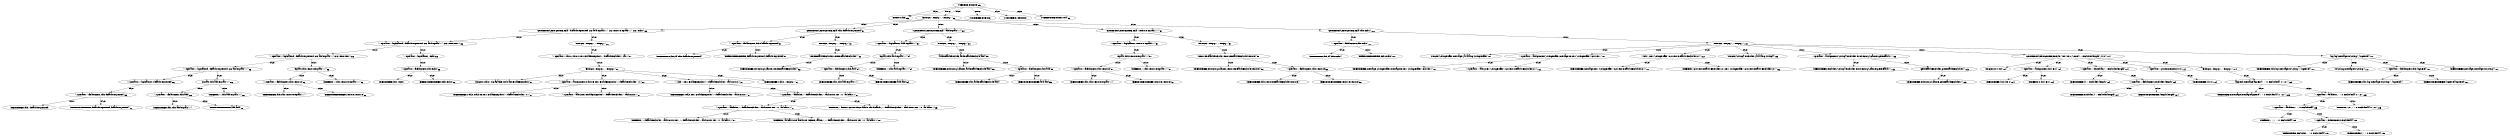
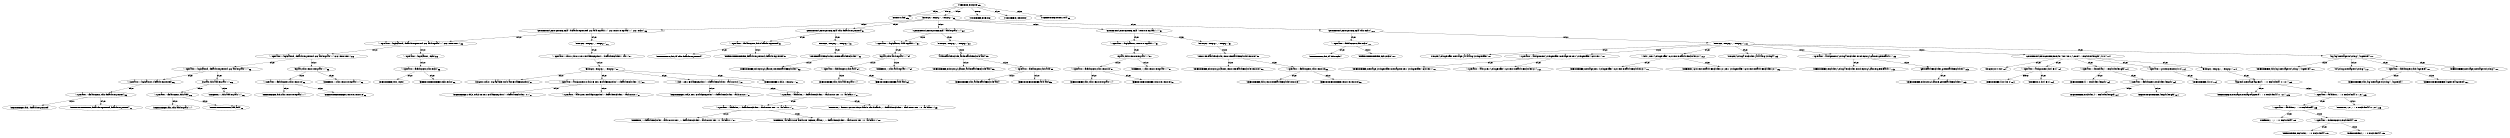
  digraph {
    n1 [label=<(METHOD,execute)<SUB>85</SUB>>]
    n2 [label=<(PARAM,this)<SUB>85</SUB>>]
    n3 [label=<(BLOCK,&lt;empty&gt;,&lt;empty&gt;)<SUB>85</SUB>>]
    n4 [label=<(MODIFIER,PUBLIC)>]
    n5 [label=<(MODIFIER,VIRTUAL)>]
    n6 [label=<(METHOD_RETURN,void)<SUB>85</SUB>>]
    n7 [label=<(CONTROL_STRUCTURE,IF,if (!defaultrequested &amp;&amp; add.equals(&quot;&quot;) &amp;&amp; remove.equals(&quot;&quot;) &amp;&amp; !echo))<SUB>86</SUB>>]
    n8 [label=<(CONTROL_STRUCTURE,IF,if (this.defaultrequested))<SUB>91</SUB>>]
    n9 [label=<(CONTROL_STRUCTURE,IF,if (!add.equals(&quot;&quot;)))<SUB>94</SUB>>]
    n10 [label=<(CONTROL_STRUCTURE,IF,if (!remove.equals(&quot;&quot;)))<SUB>97</SUB>>]
    n11 [label=<(CONTROL_STRUCTURE,IF,if (this.echo))<SUB>100</SUB>>]
    n12 [label=<(&lt;operator&gt;.logicalAnd,!defaultrequested &amp;&amp; add.equals(&quot;&quot;) &amp;&amp; remove.e...)<SUB>86</SUB>>]
    n13 [label=<(BLOCK,&lt;empty&gt;,&lt;empty&gt;)<SUB>86</SUB>>]
    n14 [label=<(&lt;operator&gt;.fieldAccess,this.defaultrequested)<SUB>91</SUB>>]
    n15 [label=<(BLOCK,&lt;empty&gt;,&lt;empty&gt;)<SUB>91</SUB>>]
    n16 [label=<(&lt;operator&gt;.logicalNot,!add.equals(&quot;&quot;))<SUB>94</SUB>>]
    n17 [label=<(BLOCK,&lt;empty&gt;,&lt;empty&gt;)<SUB>94</SUB>>]
    n18 [label=<(&lt;operator&gt;.logicalNot,!remove.equals(&quot;&quot;))<SUB>97</SUB>>]
    n19 [label=<(BLOCK,&lt;empty&gt;,&lt;empty&gt;)<SUB>97</SUB>>]
    n20 [label=<(&lt;operator&gt;.fieldAccess,this.echo)<SUB>100</SUB>>]
    n21 [label=<(BLOCK,&lt;empty&gt;,&lt;empty&gt;)<SUB>100</SUB>>]
    n22 [label=<(&lt;operator&gt;.logicalAnd,!defaultrequested &amp;&amp; add.equals(&quot;&quot;) &amp;&amp; remove.e...)<SUB>86</SUB>>]
    n23 [label=<(&lt;operator&gt;.logicalNot,!echo)<SUB>86</SUB>>]
    n24 [label=<(&lt;operator&gt;.throw,throw new BuildException(&quot;&lt;defaultexcludes&gt; tas...)<SUB>87</SUB>>]
    n25 [label=<(&lt;operator&gt;.logicalAnd,!defaultrequested &amp;&amp; add.equals(&quot;&quot;))<SUB>86</SUB>>]
    n26 [label=<(equals,this.remove.equals(&quot;&quot;))<SUB>86</SUB>>]
    n27 [label=<(&lt;operator&gt;.fieldAccess,this.echo)<SUB>86</SUB>>]
    n28 [label=<(&lt;operator&gt;.logicalNot,!defaultrequested)<SUB>86</SUB>>]
    n29 [label=<(equals,this.add.equals(&quot;&quot;))<SUB>86</SUB>>]
    n30 [label=<(&lt;operator&gt;.fieldAccess,this.remove)<SUB>86</SUB>>]
    n31 [label=<(LITERAL,&quot;&quot;,this.remove.equals(&quot;&quot;))<SUB>86</SUB>>]
    n32 [label=<(&lt;operator&gt;.fieldAccess,this.defaultrequested)<SUB>86</SUB>>]
    n33 [label=<(&lt;operator&gt;.fieldAccess,this.add)<SUB>86</SUB>>]
    n34 [label=<(LITERAL,&quot;&quot;,this.add.equals(&quot;&quot;))<SUB>86</SUB>>]
    n35 [label=<(IDENTIFIER,this,!defaultrequested)>]
    n36 [label=<(FIELD_IDENTIFIER,defaultrequested,defaultrequested)<SUB>86</SUB>>]
    n37 [label=<(IDENTIFIER,this,this.add.equals(&quot;&quot;))>]
    n38 [label=<(FIELD_IDENTIFIER,add,add)<SUB>86</SUB>>]
    n39 [label=<(IDENTIFIER,this,this.remove.equals(&quot;&quot;))>]
    n40 [label=<(FIELD_IDENTIFIER,remove,remove)<SUB>86</SUB>>]
    n41 [label=<(IDENTIFIER,this,!echo)>]
    n42 [label=<(FIELD_IDENTIFIER,echo,echo)<SUB>86</SUB>>]
    n43 [label=<(BLOCK,&lt;empty&gt;,&lt;empty&gt;)<SUB>87</SUB>>]
    n44 [label=<(LOCAL,$obj0: org.apache.tools.ant.BuildException)<SUB>87</SUB>>]
    n45 [label=<(&lt;operator&gt;.assignment,$obj0 = new BuildException(&quot;&lt;defaultexcludes&gt; t...)<SUB>87</SUB>>]
    n46 [label=<(&lt;init&gt;,new BuildException(&quot;&lt;defaultexcludes&gt; task must...)<SUB>87</SUB>>]
    n47 [label=<(IDENTIFIER,$obj0,&lt;empty&gt;)<SUB>87</SUB>>]
    n48 [label=<(IDENTIFIER,$obj0,$obj0 = new BuildException(&quot;&lt;defaultexcludes&gt; t...)<SUB>87</SUB>>]
    n49 [label=<(&lt;operator&gt;.alloc,new BuildException(&quot;&lt;defaultexcludes&gt; task must...)<SUB>87</SUB>>]
    n50 [label=<(IDENTIFIER,$obj0,new BuildException(&quot;&lt;defaultexcludes&gt; task must...)<SUB>87</SUB>>]
    n51 [label=<(&lt;operator&gt;.addition,&quot;&lt;defaultexcludes&gt; task must set &quot; + &quot;at least ...)<SUB>87</SUB>>]
    n52 [label=<(&lt;operator&gt;.addition,&quot;&lt;defaultexcludes&gt; task must set &quot; + &quot;at least ...)<SUB>87</SUB>>]
    n53 [label=<(LITERAL,&quot; doesn't count since that is the default&quot;,&quot;&lt;defaultexcludes&gt; task must set &quot; + &quot;at least ...)<SUB>89</SUB>>]
    n54 [label=<(LITERAL,&quot;&lt;defaultexcludes&gt; task must set &quot;,&quot;&lt;defaultexcludes&gt; task must set &quot; + &quot;at least ...)<SUB>87</SUB>>]
    n55 [label=<(LITERAL,&quot;at least one attribute (echo=\&quot;false\&quot;&quot;,&quot;&lt;defaultexcludes&gt; task must set &quot; + &quot;at least ...)<SUB>88</SUB>>]
    n56 [label=<(IDENTIFIER,this,if (this.defaultrequested))>]
    n57 [label=<(FIELD_IDENTIFIER,defaultrequested,defaultrequested)<SUB>91</SUB>>]
    n58 [label=<(resetDefaultExcludes,resetDefaultExcludes())<SUB>92</SUB>>]
    n59 [label=<(IDENTIFIER,DirectoryScanner,resetDefaultExcludes())<SUB>92</SUB>>]
    n60 [label=<(equals,this.add.equals(&quot;&quot;))<SUB>94</SUB>>]
    n61 [label=<(addDefaultExclude,addDefaultExclude(add))<SUB>95</SUB>>]
    n62 [label=<(&lt;operator&gt;.fieldAccess,this.add)<SUB>94</SUB>>]
    n63 [label=<(LITERAL,&quot;&quot;,this.add.equals(&quot;&quot;))<SUB>94</SUB>>]
    n64 [label=<(IDENTIFIER,this,this.add.equals(&quot;&quot;))>]
    n65 [label=<(FIELD_IDENTIFIER,add,add)<SUB>94</SUB>>]
    n66 [label=<(IDENTIFIER,DirectoryScanner,addDefaultExclude(add))<SUB>95</SUB>>]
    n67 [label=<(&lt;operator&gt;.fieldAccess,this.add)<SUB>95</SUB>>]
    n68 [label=<(IDENTIFIER,this,addDefaultExclude(add))>]
    n69 [label=<(FIELD_IDENTIFIER,add,add)<SUB>95</SUB>>]
    n70 [label=<(equals,this.remove.equals(&quot;&quot;))<SUB>97</SUB>>]
    n71 [label=<(removeDefaultExclude,removeDefaultExclude(remove))<SUB>98</SUB>>]
    n72 [label=<(&lt;operator&gt;.fieldAccess,this.remove)<SUB>97</SUB>>]
    n73 [label=<(LITERAL,&quot;&quot;,this.remove.equals(&quot;&quot;))<SUB>97</SUB>>]
    n74 [label=<(IDENTIFIER,this,this.remove.equals(&quot;&quot;))>]
    n75 [label=<(FIELD_IDENTIFIER,remove,remove)<SUB>97</SUB>>]
    n76 [label=<(IDENTIFIER,DirectoryScanner,removeDefaultExclude(remove))<SUB>98</SUB>>]
    n77 [label=<(&lt;operator&gt;.fieldAccess,this.remove)<SUB>98</SUB>>]
    n78 [label=<(IDENTIFIER,this,removeDefaultExclude(remove))>]
    n79 [label=<(FIELD_IDENTIFIER,remove,remove)<SUB>98</SUB>>]
    n80 [label=<(IDENTIFIER,this,if (this.echo))>]
    n81 [label=<(FIELD_IDENTIFIER,echo,echo)<SUB>100</SUB>>]
    n82 [label=<(LOCAL,StringBuffer message: java.lang.StringBuffer)<SUB>101</SUB>>]
    n83 [label=<(&lt;operator&gt;.assignment,StringBuffer message = new StringBuffer(&quot;Curren...)<SUB>101</SUB>>]
    n84 [label=<(&lt;init&gt;,new StringBuffer(&quot;Current Default Excludes:\n&quot;))<SUB>102</SUB>>]
    n85 [label=<(LOCAL,String[] excludes: java.lang.String[])<SUB>103</SUB>>]
    n86 [label=<(&lt;operator&gt;.assignment,String[] excludes = DirectoryScanner.getDefault...)<SUB>103</SUB>>]
    n87 [label=<(CONTROL_STRUCTURE,FOR,for (int i = 0; Some(i &lt; excludes.length); i++))<SUB>104</SUB>>]
    n88 [label=<(log,log(message.toString(), logLevel))<SUB>107</SUB>>]
    n89 [label=<(IDENTIFIER,message,StringBuffer message = new StringBuffer(&quot;Curren...)<SUB>101</SUB>>]
    n90 [label=<(&lt;operator&gt;.alloc,new StringBuffer(&quot;Current Default Excludes:\n&quot;))<SUB>102</SUB>>]
    n91 [label=<(IDENTIFIER,message,new StringBuffer(&quot;Current Default Excludes:\n&quot;))<SUB>101</SUB>>]
    n92 [label=<(LITERAL,&quot;Current Default Excludes:\n&quot;,new StringBuffer(&quot;Current Default Excludes:\n&quot;))<SUB>102</SUB>>]
    n93 [label=<(IDENTIFIER,excludes,String[] excludes = DirectoryScanner.getDefault...)<SUB>103</SUB>>]
    n94 [label=<(getDefaultExcludes,getDefaultExcludes())<SUB>103</SUB>>]
    n95 [label=<(LOCAL,int i: int)<SUB>104</SUB>>]
    n96 [label=<(&lt;operator&gt;.assignment,int i = 0)<SUB>104</SUB>>]
    n97 [label=<(&lt;operator&gt;.lessThan,i &lt; excludes.length)<SUB>104</SUB>>]
    n98 [label=<(&lt;operator&gt;.postIncrement,i++)<SUB>104</SUB>>]
    n99 [label=<(BLOCK,&lt;empty&gt;,&lt;empty&gt;)<SUB>104</SUB>>]
    n100 [label=<(IDENTIFIER,this,log(message.toString(), logLevel))<SUB>107</SUB>>]
    n101 [label=<(toString,message.toString())<SUB>107</SUB>>]
    n102 [label=<(&lt;operator&gt;.fieldAccess,this.logLevel)<SUB>107</SUB>>]
    n103 [label=<(IDENTIFIER,message,message.toString())<SUB>107</SUB>>]
    n104 [label=<(IDENTIFIER,DirectoryScanner,getDefaultExcludes())<SUB>103</SUB>>]
    n105 [label=<(IDENTIFIER,i,int i = 0)<SUB>104</SUB>>]
    n106 [label=<(LITERAL,0,int i = 0)<SUB>104</SUB>>]
    n107 [label=<(IDENTIFIER,i,i &lt; excludes.length)<SUB>104</SUB>>]
    n108 [label=<(&lt;operator&gt;.fieldAccess,excludes.length)<SUB>104</SUB>>]
    n109 [label=<(IDENTIFIER,i,i++)<SUB>104</SUB>>]
    n110 [label=<(append,message.append(&quot;  &quot; + excludes[i] + &quot;\n&quot;))<SUB>105</SUB>>]
    n111 [label=<(IDENTIFIER,excludes,i &lt; excludes.length)<SUB>104</SUB>>]
    n112 [label=<(FIELD_IDENTIFIER,length,length)<SUB>104</SUB>>]
    n113 [label=<(IDENTIFIER,message,message.append(&quot;  &quot; + excludes[i] + &quot;\n&quot;))<SUB>105</SUB>>]
    n114 [label=<(&lt;operator&gt;.addition,&quot;  &quot; + excludes[i] + &quot;\n&quot;)<SUB>105</SUB>>]
    n115 [label=<(&lt;operator&gt;.addition,&quot;  &quot; + excludes[i])<SUB>105</SUB>>]
    n116 [label=<(LITERAL,&quot;\n&quot;,&quot;  &quot; + excludes[i] + &quot;\n&quot;)<SUB>105</SUB>>]
    n117 [label=<(LITERAL,&quot;  &quot;,&quot;  &quot; + excludes[i])<SUB>105</SUB>>]
    n118 [label=<(&lt;operator&gt;.indexAccess,excludes[i])<SUB>105</SUB>>]
    n119 [label=<(IDENTIFIER,excludes,&quot;  &quot; + excludes[i])<SUB>105</SUB>>]
    n120 [label=<(IDENTIFIER,i,&quot;  &quot; + excludes[i])<SUB>105</SUB>>]
    n121 [label=<(IDENTIFIER,this,log(message.toString(), logLevel))>]
    n122 [label=<(FIELD_IDENTIFIER,logLevel,logLevel)<SUB>107</SUB>>]
    n1 -> n2 [label="AST: "]
    n1 -> n2 [label="DDG: "]
    n1 -> n3 [label="AST: "]
    n1 -> n4 [label="DDG: "]
    n1 -> n5 [label="AST: "]
    n1 -> n6 [label="AST: "]
    n3 -> n7 [label="AST: "]
    n3 -> n8 [label="AST: "]
    n3 -> n9 [label="AST: "]
    n3 -> n10 [label="AST: "]
    n3 -> n11 [label="AST: "]
    n7 -> n12 [label="AST: "]
    n7 -> n13 [label="AST: "]
    n8 -> n14 [label="AST: "]
    n8 -> n15 [label="AST: "]
    n9 -> n16 [label="AST: "]
    n9 -> n17 [label="AST: "]
    n10 -> n18 [label="AST: "]
    n10 -> n19 [label="AST: "]
    n11 -> n20 [label="AST: "]
    n11 -> n21 [label="AST: "]
    n12 -> n22 [label="AST: "]
    n12 -> n23 [label="AST: "]
    n13 -> n24 [label="AST: "]
    n14 -> n56 [label="AST: "]
    n14 -> n57 [label="AST: "]
    n15 -> n58 [label="AST: "]
    n16 -> n60 [label="AST: "]
    n17 -> n61 [label="AST: "]
    n18 -> n70 [label="AST: "]
    n19 -> n71 [label="AST: "]
    n20 -> n80 [label="AST: "]
    n20 -> n81 [label="AST: "]
    n21 -> n82 [label="AST: "]
    n21 -> n83 [label="AST: "]
    n21 -> n84 [label="AST: "]
    n21 -> n85 [label="AST: "]
    n21 -> n86 [label="AST: "]
    n21 -> n87 [label="AST: "]
    n21 -> n88 [label="AST: "]
    n22 -> n25 [label="AST: "]
    n22 -> n26 [label="AST: "]
    n23 -> n27 [label="AST: "]
    n24 -> n43 [label="AST: "]
    n25 -> n28 [label="AST: "]
    n25 -> n29 [label="AST: "]
    n26 -> n30 [label="AST: "]
    n26 -> n31 [label="AST: "]
    n27 -> n41 [label="AST: "]
    n27 -> n42 [label="AST: "]
    n28 -> n32 [label="AST: "]
    n29 -> n33 [label="AST: "]
    n29 -> n34 [label="AST: "]
    n30 -> n39 [label="AST: "]
    n30 -> n40 [label="AST: "]
    n32 -> n35 [label="AST: "]
    n32 -> n36 [label="AST: "]
    n33 -> n37 [label="AST: "]
    n33 -> n38 [label="AST: "]
    n43 -> n44 [label="AST: "]
    n43 -> n45 [label="AST: "]
    n43 -> n46 [label="AST: "]
    n43 -> n47 [label="AST: "]
    n45 -> n48 [label="AST: "]
    n45 -> n49 [label="AST: "]
    n46 -> n50 [label="AST: "]
    n46 -> n51 [label="AST: "]
    n51 -> n52 [label="AST: "]
    n51 -> n53 [label="AST: "]
    n52 -> n54 [label="AST: "]
    n52 -> n55 [label="AST: "]
    n58 -> n59 [label="AST: "]
    n60 -> n62 [label="AST: "]
    n60 -> n63 [label="AST: "]
    n61 -> n66 [label="AST: "]
    n61 -> n67 [label="AST: "]
    n62 -> n64 [label="AST: "]
    n62 -> n65 [label="AST: "]
    n67 -> n68 [label="AST: "]
    n67 -> n69 [label="AST: "]
    n70 -> n72 [label="AST: "]
    n70 -> n73 [label="AST: "]
    n71 -> n76 [label="AST: "]
    n71 -> n77 [label="AST: "]
    n72 -> n74 [label="AST: "]
    n72 -> n75 [label="AST: "]
    n77 -> n78 [label="AST: "]
    n77 -> n79 [label="AST: "]
    n83 -> n89 [label="AST: "]
    n83 -> n90 [label="AST: "]
    n84 -> n91 [label="AST: "]
    n84 -> n92 [label="AST: "]
    n86 -> n93 [label="AST: "]
    n86 -> n94 [label="AST: "]
    n87 -> n95 [label="AST: "]
    n87 -> n96 [label="AST: "]
    n87 -> n97 [label="AST: "]
    n87 -> n98 [label="AST: "]
    n87 -> n99 [label="AST: "]
    n88 -> n100 [label="AST: "]
-   n88 -> n101 [label="DDG: "]
+   n88 -> n101 [label="AST: "]
    n88 -> n102 [label="AST: "]
    n88 -> n103 [label="AST: "]
    n94 -> n104 [label="AST: "]
-   n96 -> n105 [label="AST: "]
+   n96 -> n105 [label="DDG: "]
    n96 -> n106 [label="AST: "]
    n97 -> n107 [label="AST: "]
    n97 -> n108 [label="AST: "]
    n98 -> n109 [label="AST: "]
    n99 -> n110 [label="AST: "]
    n102 -> n121 [label="AST: "]
    n102 -> n122 [label="AST: "]
    n108 -> n111 [label="AST: "]
    n108 -> n112 [label="AST: "]
    n110 -> n113 [label="AST: "]
    n110 -> n114 [label="AST: "]
    n114 -> n115 [label="AST: "]
    n114 -> n116 [label="AST: "]
    n115 -> n117 [label="AST: "]
    n115 -> n118 [label="AST: "]
    n118 -> n119 [label="AST: "]
    n118 -> n120 [label="AST: "]
  }
